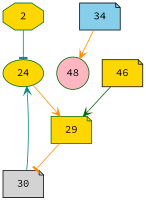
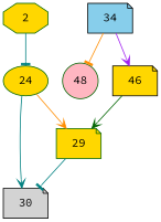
  strict digraph {
    fontname="Source Code Pro"
    node [color=darkgreen fillcolor=gold fontname="Source Code Pro" shape=note style=filled]
    edge [arrowhead=vee color=darkorange fontname="Source Code Pro"]
    2 [entry=true shape=octagon]
    24 [shape=ellipse]
    29
    30 [color=black fillcolor=lightgrey]
    34 [color=black fillcolor=skyblue]
    46 [color=black]
    48 [fillcolor=lightpink shape=circle]
    2 -> 24 [arrowhead=tee color=teal]
    24 -> 29 [cond=true]
-   29 -> 30 [arrowhead=tee]
-   30 -> 24 [color=teal]
-   34 -> 48 [cond=false]
+   29 -> 30 [arrowhead=tee color=teal]
+   24 -> 30 [color=teal]
+   34 -> 46 [color=purple cond=true]
+   34 -> 48 [arrowhead=tee cond=false]
    46 -> 29 [color=darkgreen]
  }
